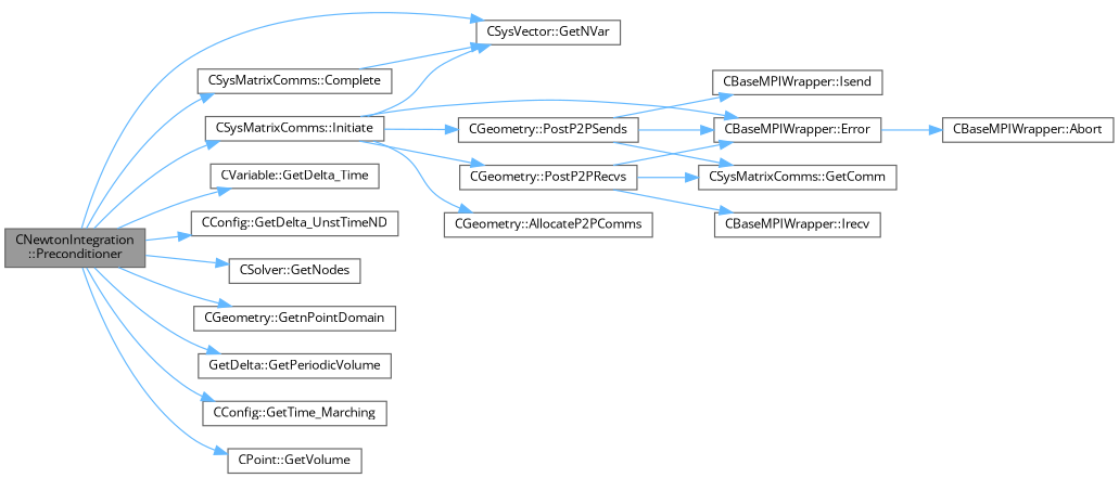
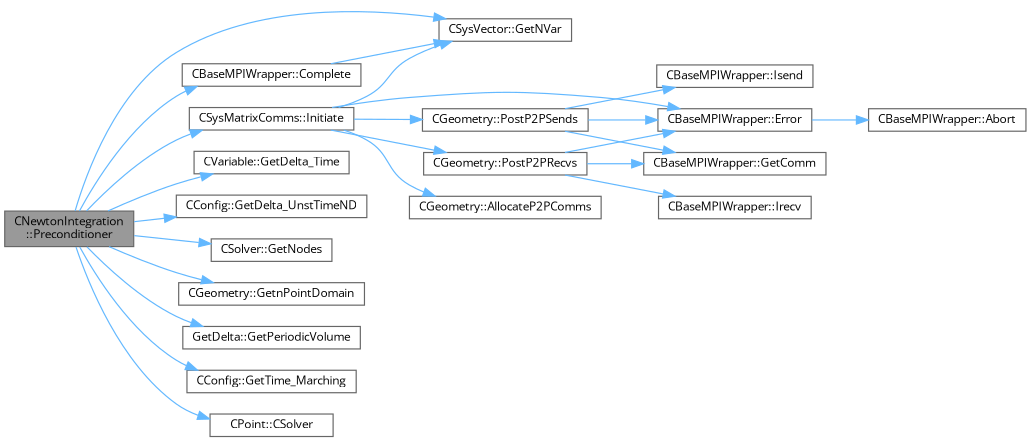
  digraph {
    fontname="Open Sans"
    rankdir=LR
    node [color=grey40 fillcolor=white fontname="Open Sans" fontsize=10 shape=box style=filled]
    edge [color=steelblue1 fontname="Open Sans" fontsize=10 labelfontname=Helvetica labelfontsize=10 style=solid]
    n1 [color=gray40 fillcolor=grey60 fontcolor=black height=0.2 label="CNewtonIntegration\l::Preconditioner" width=0.4]
-   n2 [height=0.2 label="CSysMatrixComms::Complete" width=0.4]
+   n2 [height=0.2 label="CBaseMPIWrapper::Complete" width=0.4]
    n3 [height=0.2 label="CSysVector::GetNVar" width=0.4]
    n4 [height=0.2 label="CVariable::GetDelta_Time" width=0.4]
    n5 [height=0.2 label="CConfig::GetDelta_UnstTimeND" width=0.4]
    n6 [height=0.2 label="CSolver::GetNodes" width=0.4]
    n7 [height=0.2 label="CGeometry::GetnPointDomain" width=0.4]
    n8 [height=0.2 label="GetDelta::GetPeriodicVolume" width=0.4]
    n9 [height=0.2 label="CConfig::GetTime_Marching" width=0.4]
-   n10 [height=0.2 label="CPoint::GetVolume" width=0.4]
+   n10 [height=0.2 label="CPoint::CSolver" width=0.4]
    n11 [height=0.2 label="CSysMatrixComms::Initiate" width=0.4]
    n12 [height=0.2 label="CGeometry::AllocateP2PComms" width=0.4]
    n13 [height=0.2 label="CBaseMPIWrapper::Error" width=0.4]
    n14 [height=0.2 label="CGeometry::PostP2PRecvs" width=0.4]
    n15 [height=0.2 label="CGeometry::PostP2PSends" width=0.4]
    n16 [height=0.2 label="CBaseMPIWrapper::Abort" width=0.4]
-   n17 [height=0.2 label="CSysMatrixComms::GetComm" width=0.4]
+   n17 [height=0.2 label="CBaseMPIWrapper::GetComm" width=0.4]
    n18 [height=0.2 label="CBaseMPIWrapper::Irecv" width=0.4]
    n19 [height=0.2 label="CBaseMPIWrapper::Isend" width=0.4]
    n1 -> n2
    n1 -> n3
    n1 -> n4
    n1 -> n5
    n1 -> n6
    n1 -> n7
    n1 -> n8
    n1 -> n9
    n1 -> n10
    n1 -> n11
    n2 -> n3
    n11 -> n3
    n11 -> n12
    n11 -> n13
    n11 -> n14
    n11 -> n15
    n13 -> n16
    n14 -> n13
    n14 -> n17
    n14 -> n18
    n15 -> n13
    n15 -> n17
    n15 -> n19
  }
